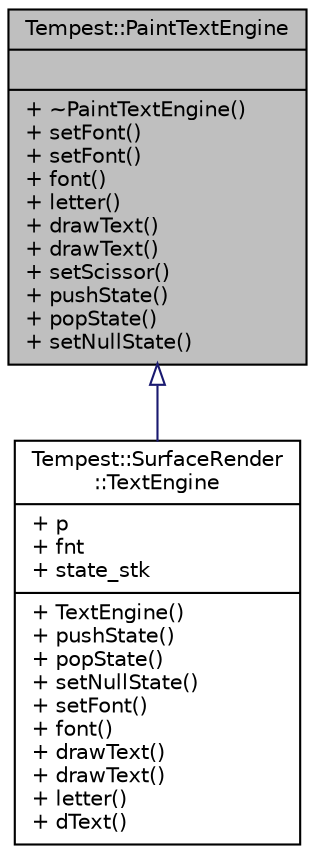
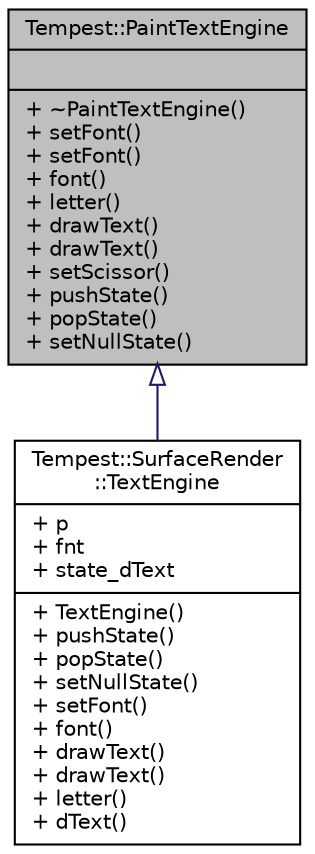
  digraph {
    node [color=black fontname=Helvetica fontsize=10 shape=record style=filled]
    n1 [fillcolor=grey75 fontcolor=black height=0.2 label="{Tempest::PaintTextEngine\n||+ ~PaintTextEngine()\l+ setFont()\l+ setFont()\l+ font()\l+ letter()\l+ drawText()\l+ drawText()\l+ setScissor()\l+ pushState()\l+ popState()\l+ setNullState()\l}" width=0.4]
-   n2 [fillcolor=white height=0.2 label="{Tempest::SurfaceRender\l::TextEngine\n|+ p\l+ fnt\l+ state_stk\l|+ TextEngine()\l+ pushState()\l+ popState()\l+ setNullState()\l+ setFont()\l+ font()\l+ drawText()\l+ drawText()\l+ letter()\l+ dText()\l}" width=0.4]
+   n2 [fillcolor=white height=0.2 label="{Tempest::SurfaceRender\l::TextEngine\n|+ p\l+ fnt\l+ state_dText\l|+ TextEngine()\l+ pushState()\l+ popState()\l+ setNullState()\l+ setFont()\l+ font()\l+ drawText()\l+ drawText()\l+ letter()\l+ dText()\l}" width=0.4]
    n1 -> n2 [arrowtail=onormal color=midnightblue dir=back fontname=Helvetica fontsize=10 labelfontname=Helvetica labelfontsize=10 style=solid]
  }
